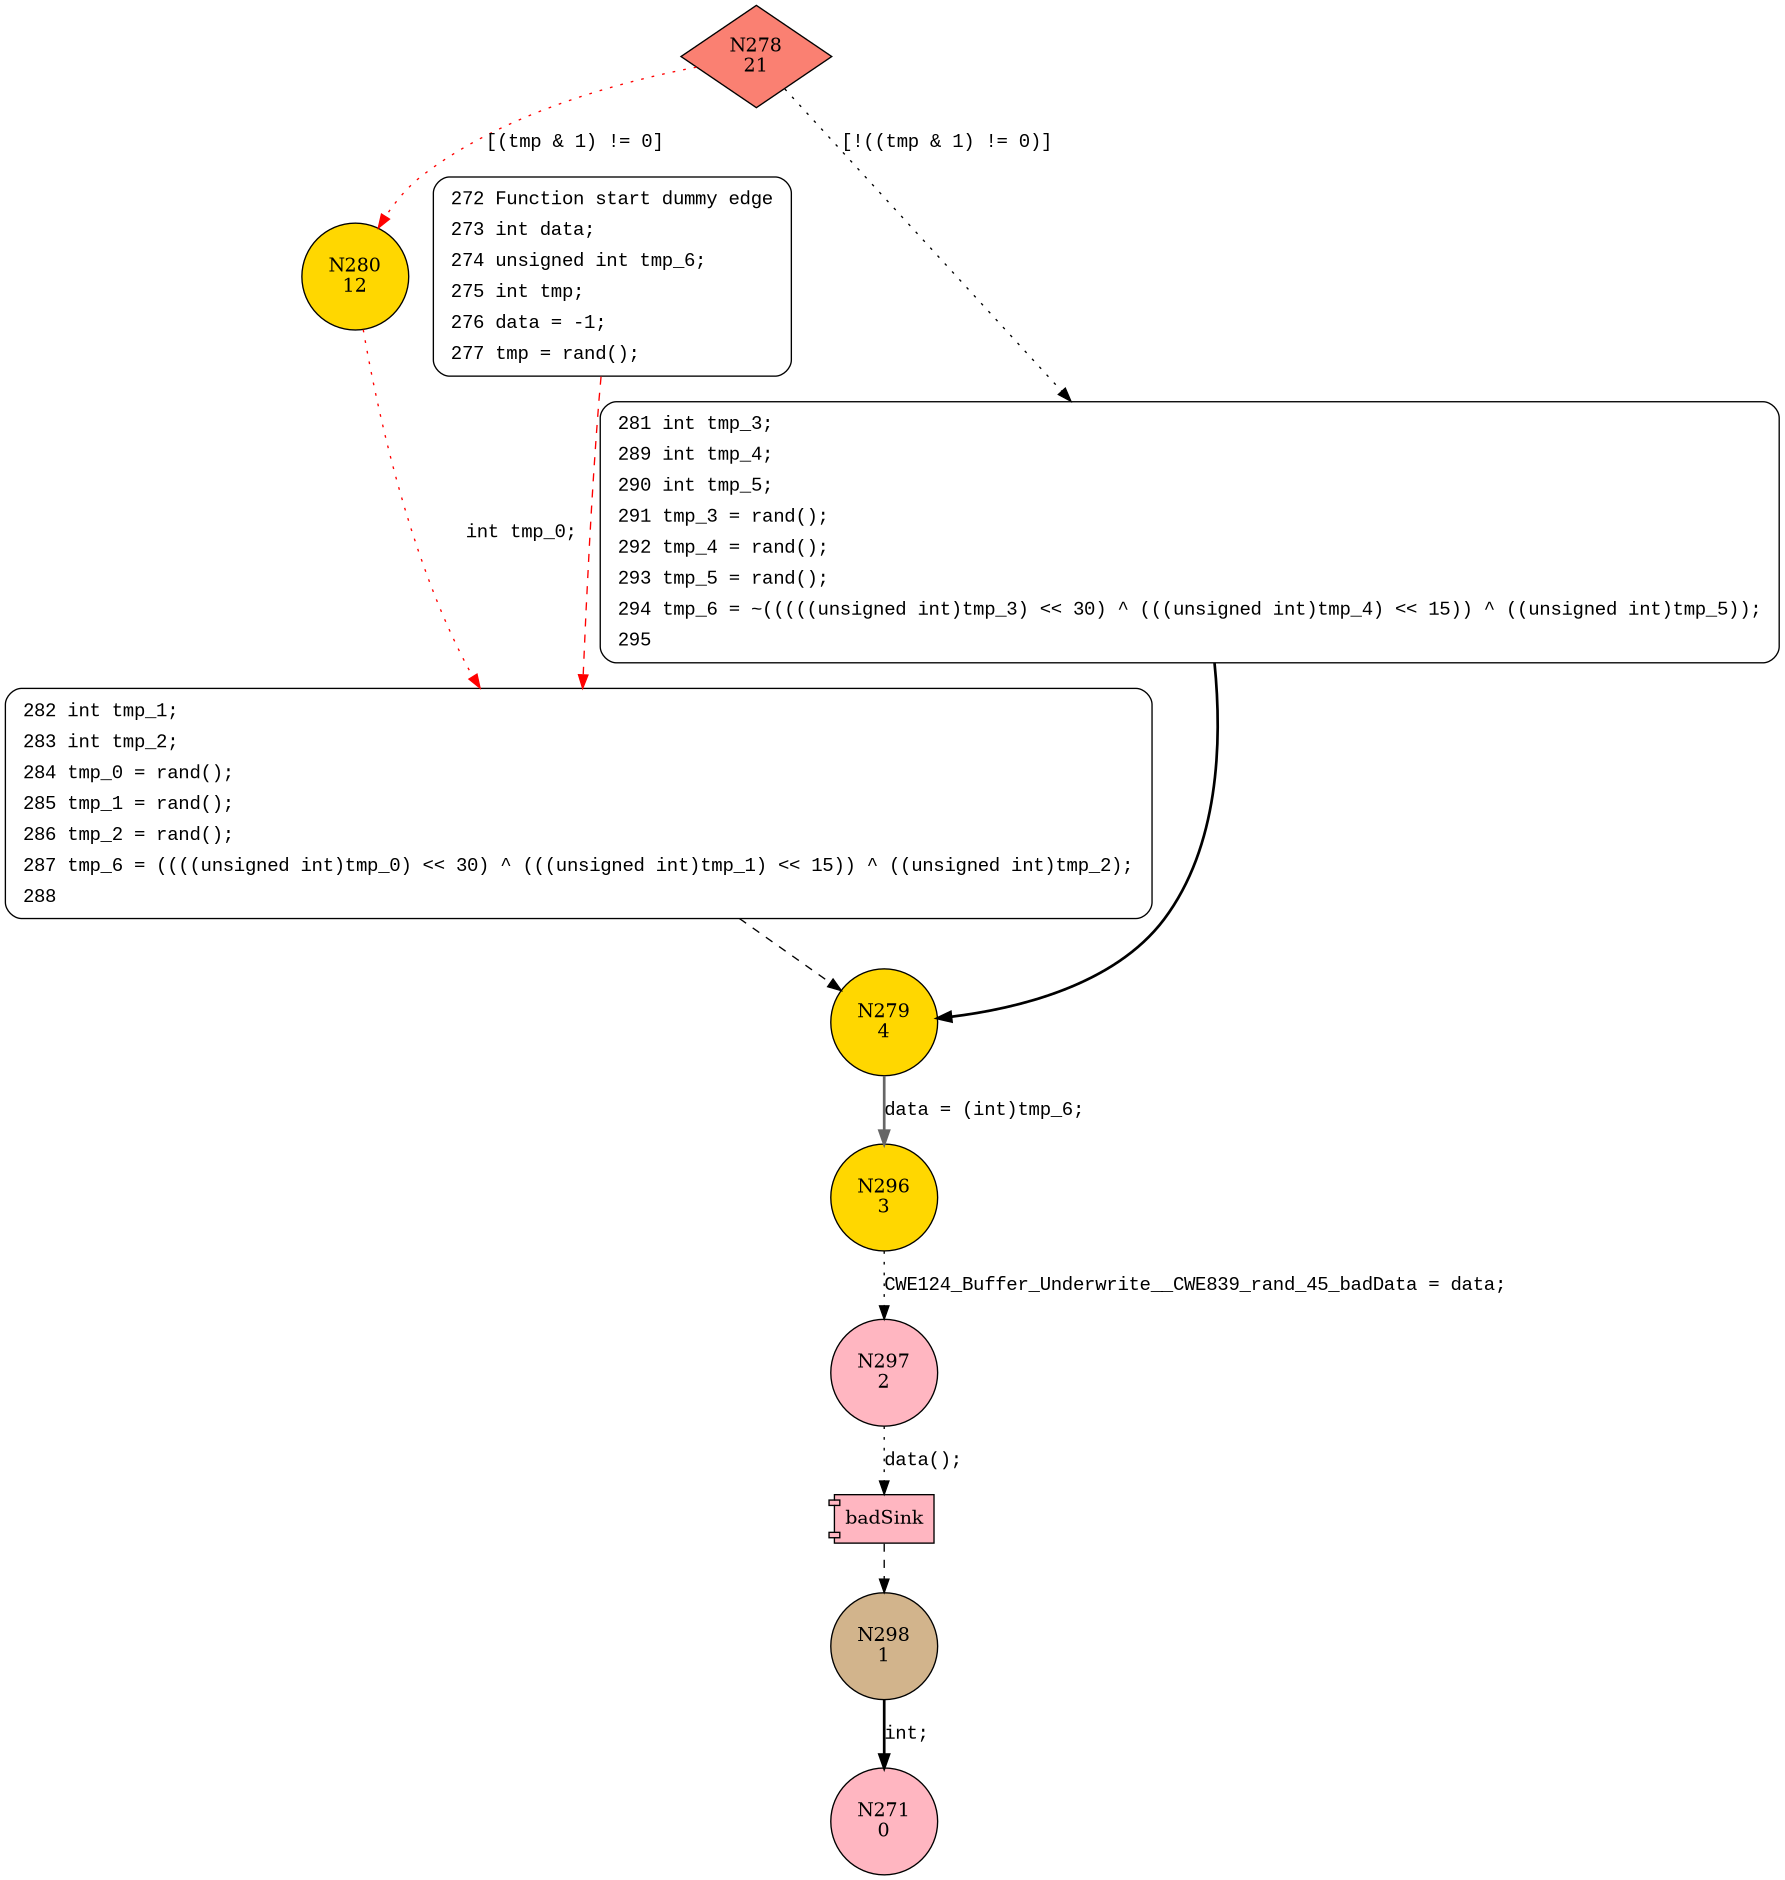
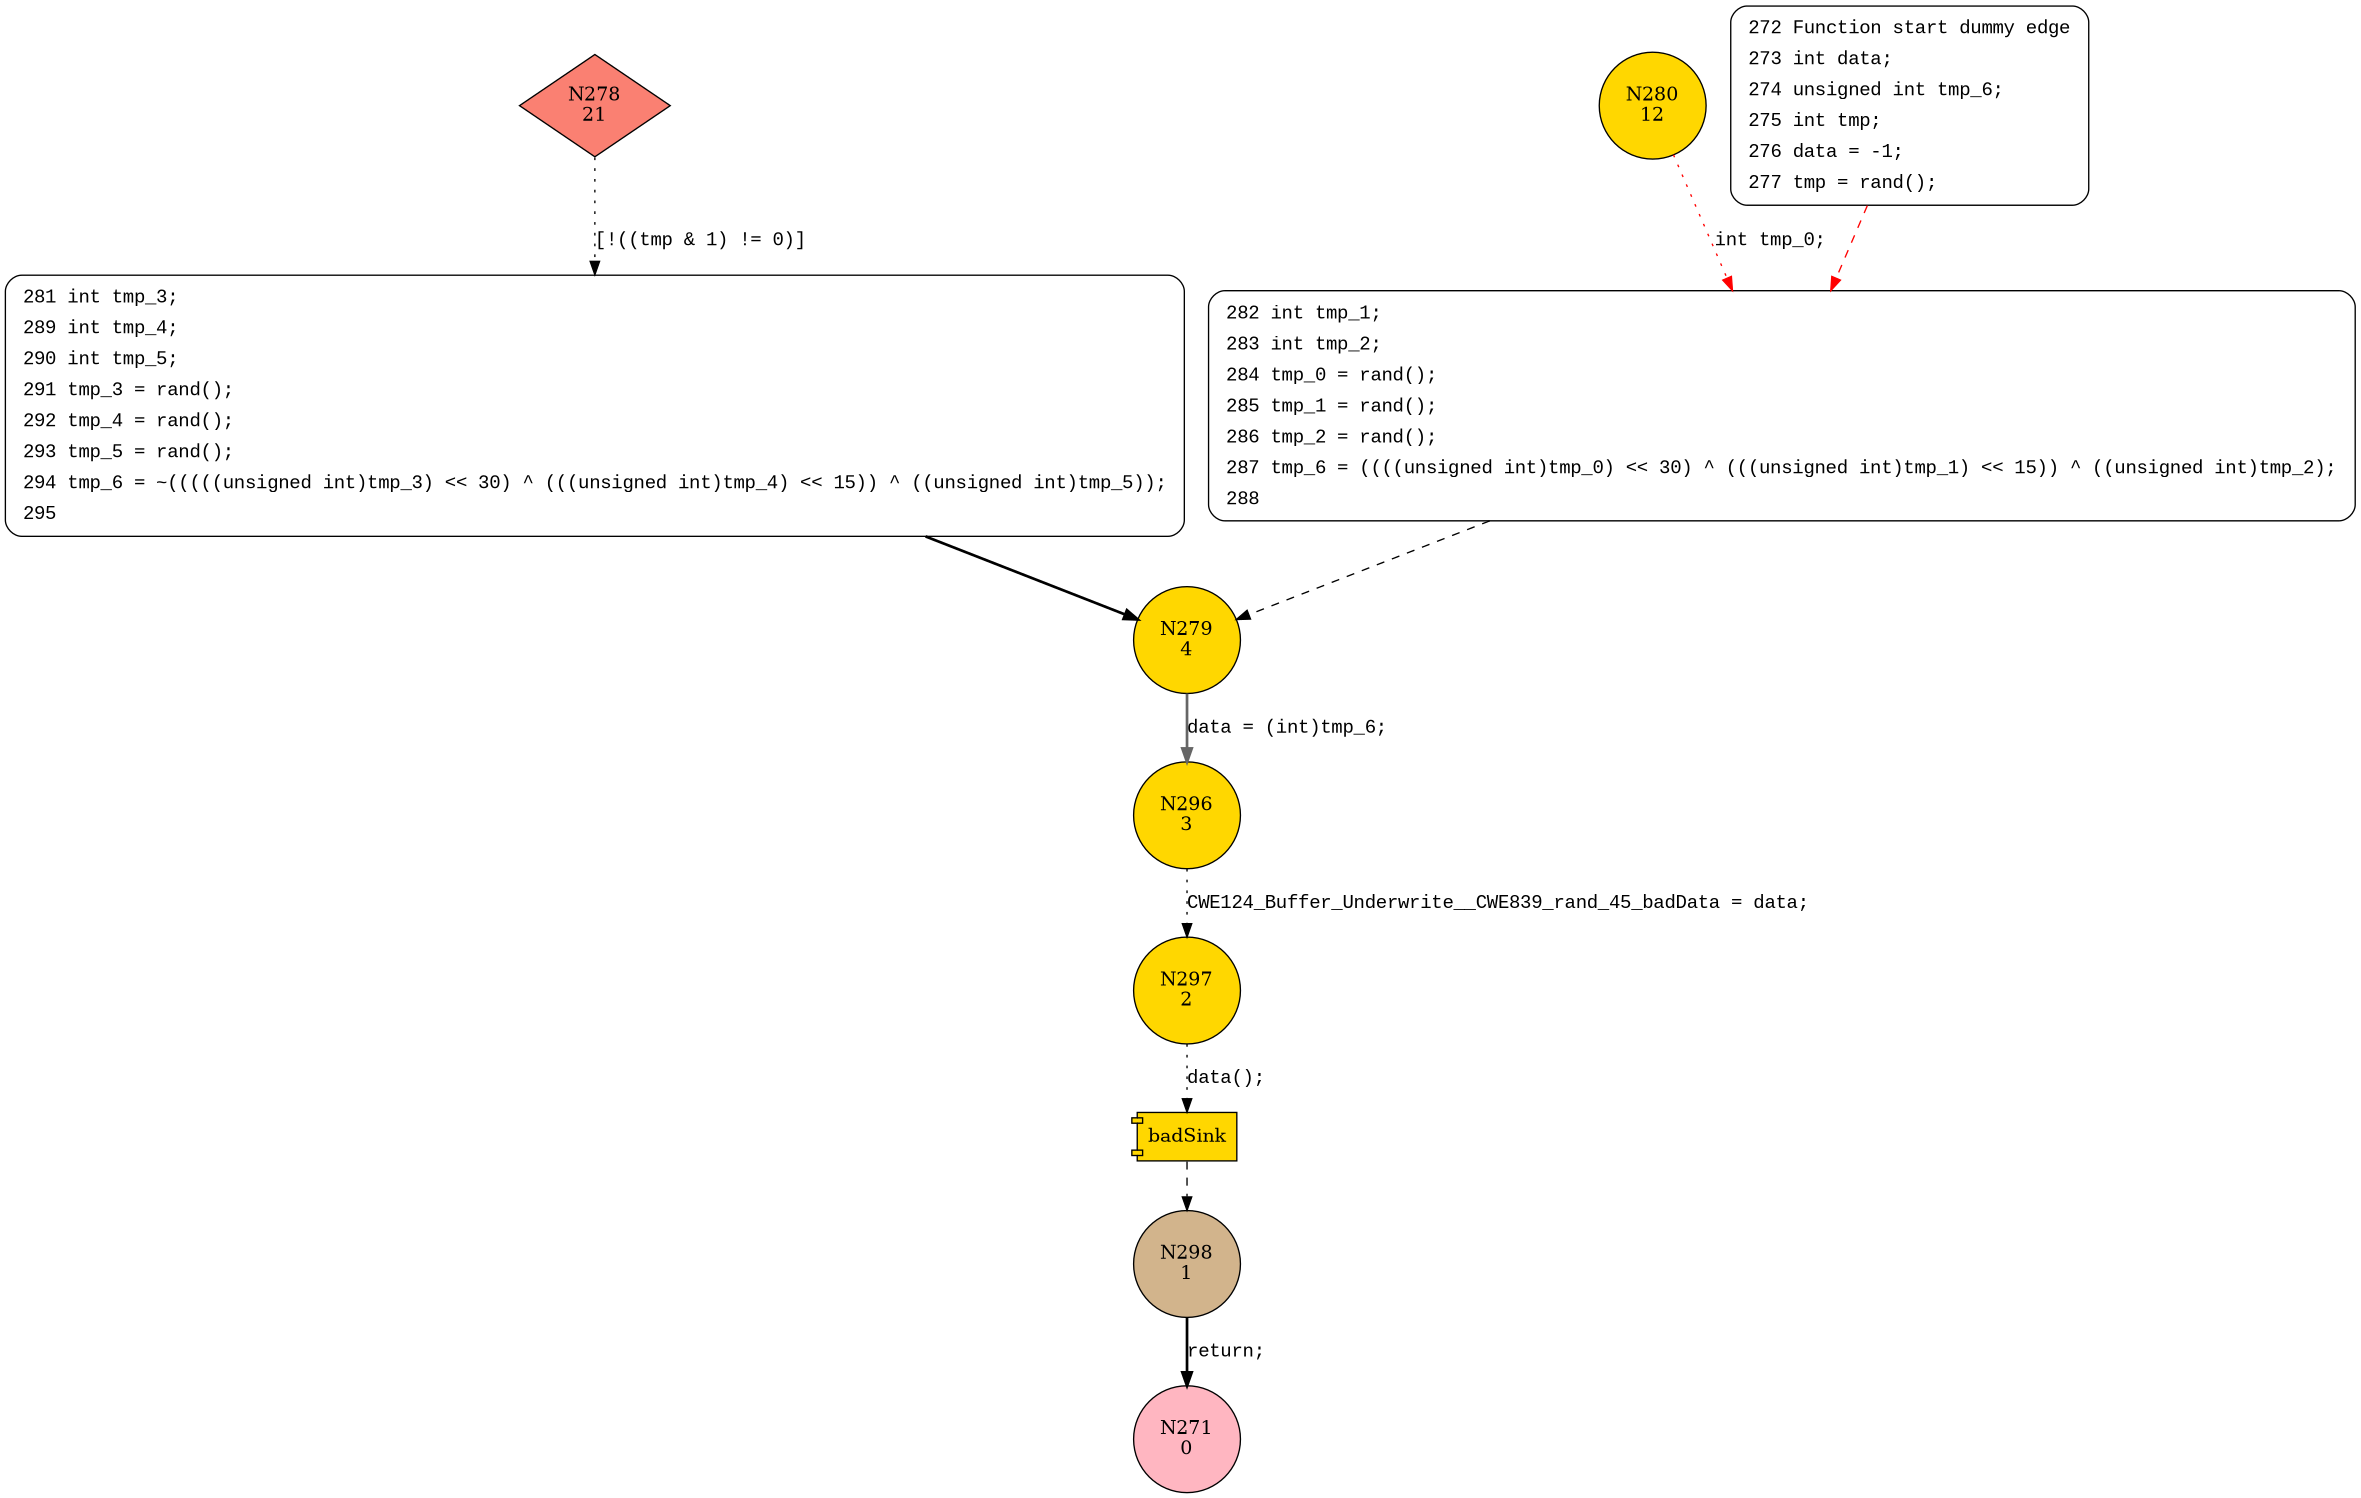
  digraph {
    node [fillcolor=gold shape=circle style=filled]
    edge [color=black fontname="Courier New" style=dotted]
    n1 [fillcolor=salmon label="N278\n21" shape=diamond]
    n2 [label="N280\n12"]
    n3 [fillcolor=white fontname="Courier New" label=<<table border="0" cellborder="0" cellpadding="3" bgcolor="white"><tr><td align="right">281</td><td align="left">int tmp_3;</td></tr><tr><td align="right">289</td><td align="left">int tmp_4;</td></tr><tr><td align="right">290</td><td align="left">int tmp_5;</td></tr><tr><td align="right">291</td><td align="left">tmp_3 = rand();</td></tr><tr><td align="right">292</td><td align="left">tmp_4 = rand();</td></tr><tr><td align="right">293</td><td align="left">tmp_5 = rand();</td></tr><tr><td align="right">294</td><td align="left">tmp_6 = ~(((((unsigned int)tmp_3) &lt;&lt; 30) ^ (((unsigned int)tmp_4) &lt;&lt; 15)) ^ ((unsigned int)tmp_5));</td></tr><tr><td align="right">295</td><td align="left"></td></tr></table>> penwidth=1 shape=Mrecord style="filled,bold"]
    n4 [fillcolor=white fontname="Courier New" label=<<table border="0" cellborder="0" cellpadding="3" bgcolor="white"><tr><td align="right">282</td><td align="left">int tmp_1;</td></tr><tr><td align="right">283</td><td align="left">int tmp_2;</td></tr><tr><td align="right">284</td><td align="left">tmp_0 = rand();</td></tr><tr><td align="right">285</td><td align="left">tmp_1 = rand();</td></tr><tr><td align="right">286</td><td align="left">tmp_2 = rand();</td></tr><tr><td align="right">287</td><td align="left">tmp_6 = ((((unsigned int)tmp_0) &lt;&lt; 30) ^ (((unsigned int)tmp_1) &lt;&lt; 15)) ^ ((unsigned int)tmp_2);</td></tr><tr><td align="right">288</td><td align="left"></td></tr></table>> penwidth=1 shape=Mrecord style="filled,bold"]
    n5 [label="N279\n4"]
    n6 [label="N296\n3"]
-   n7 [fillcolor=lightpink label="N297\n2"]
-   n8 [fillcolor=lightpink label=badSink shape=component]
+   n7 [label="N297\n2"]
+   n8 [label=badSink shape=component]
    n9 [fillcolor=tan label="N298\n1"]
    n10 [fillcolor=lightpink label="N271\n0"]
    n11 [fillcolor=white fontname="Courier New" label=<<table border="0" cellborder="0" cellpadding="3" bgcolor="white"><tr><td align="right">272</td><td align="left">Function start dummy edge</td></tr><tr><td align="right">273</td><td align="left">int data;</td></tr><tr><td align="right">274</td><td align="left">unsigned int tmp_6;</td></tr><tr><td align="right">275</td><td align="left">int tmp;</td></tr><tr><td align="right">276</td><td align="left">data = -1;</td></tr><tr><td align="right">277</td><td align="left">tmp = rand();</td></tr></table>> penwidth=1 shape=Mrecord style="filled,bold"]
-   n1 -> n2 [color=red label="[(tmp & 1) != 0]"]
    n1 -> n3 [label="[!((tmp & 1) != 0)]"]
    n2 -> n4 [color=red label="int tmp_0;"]
    n3 -> n5 [style=bold fontname=""]
    n4 -> n5 [style=dashed fontname=""]
    n5 -> n6 [color=gray40 label="data = (int)tmp_6;" style=bold]
    n6 -> n7 [label="CWE124_Buffer_Underwrite__CWE839_rand_45_badData = data;"]
    n7 -> n8 [label="data();"]
    n8 -> n9 [style=dashed]
-   n9 -> n10 [label="int;" style=bold]
+   n9 -> n10 [label="return;" style=bold]
    n11 -> n4 [color=red style=dashed fontname=""]
  }
